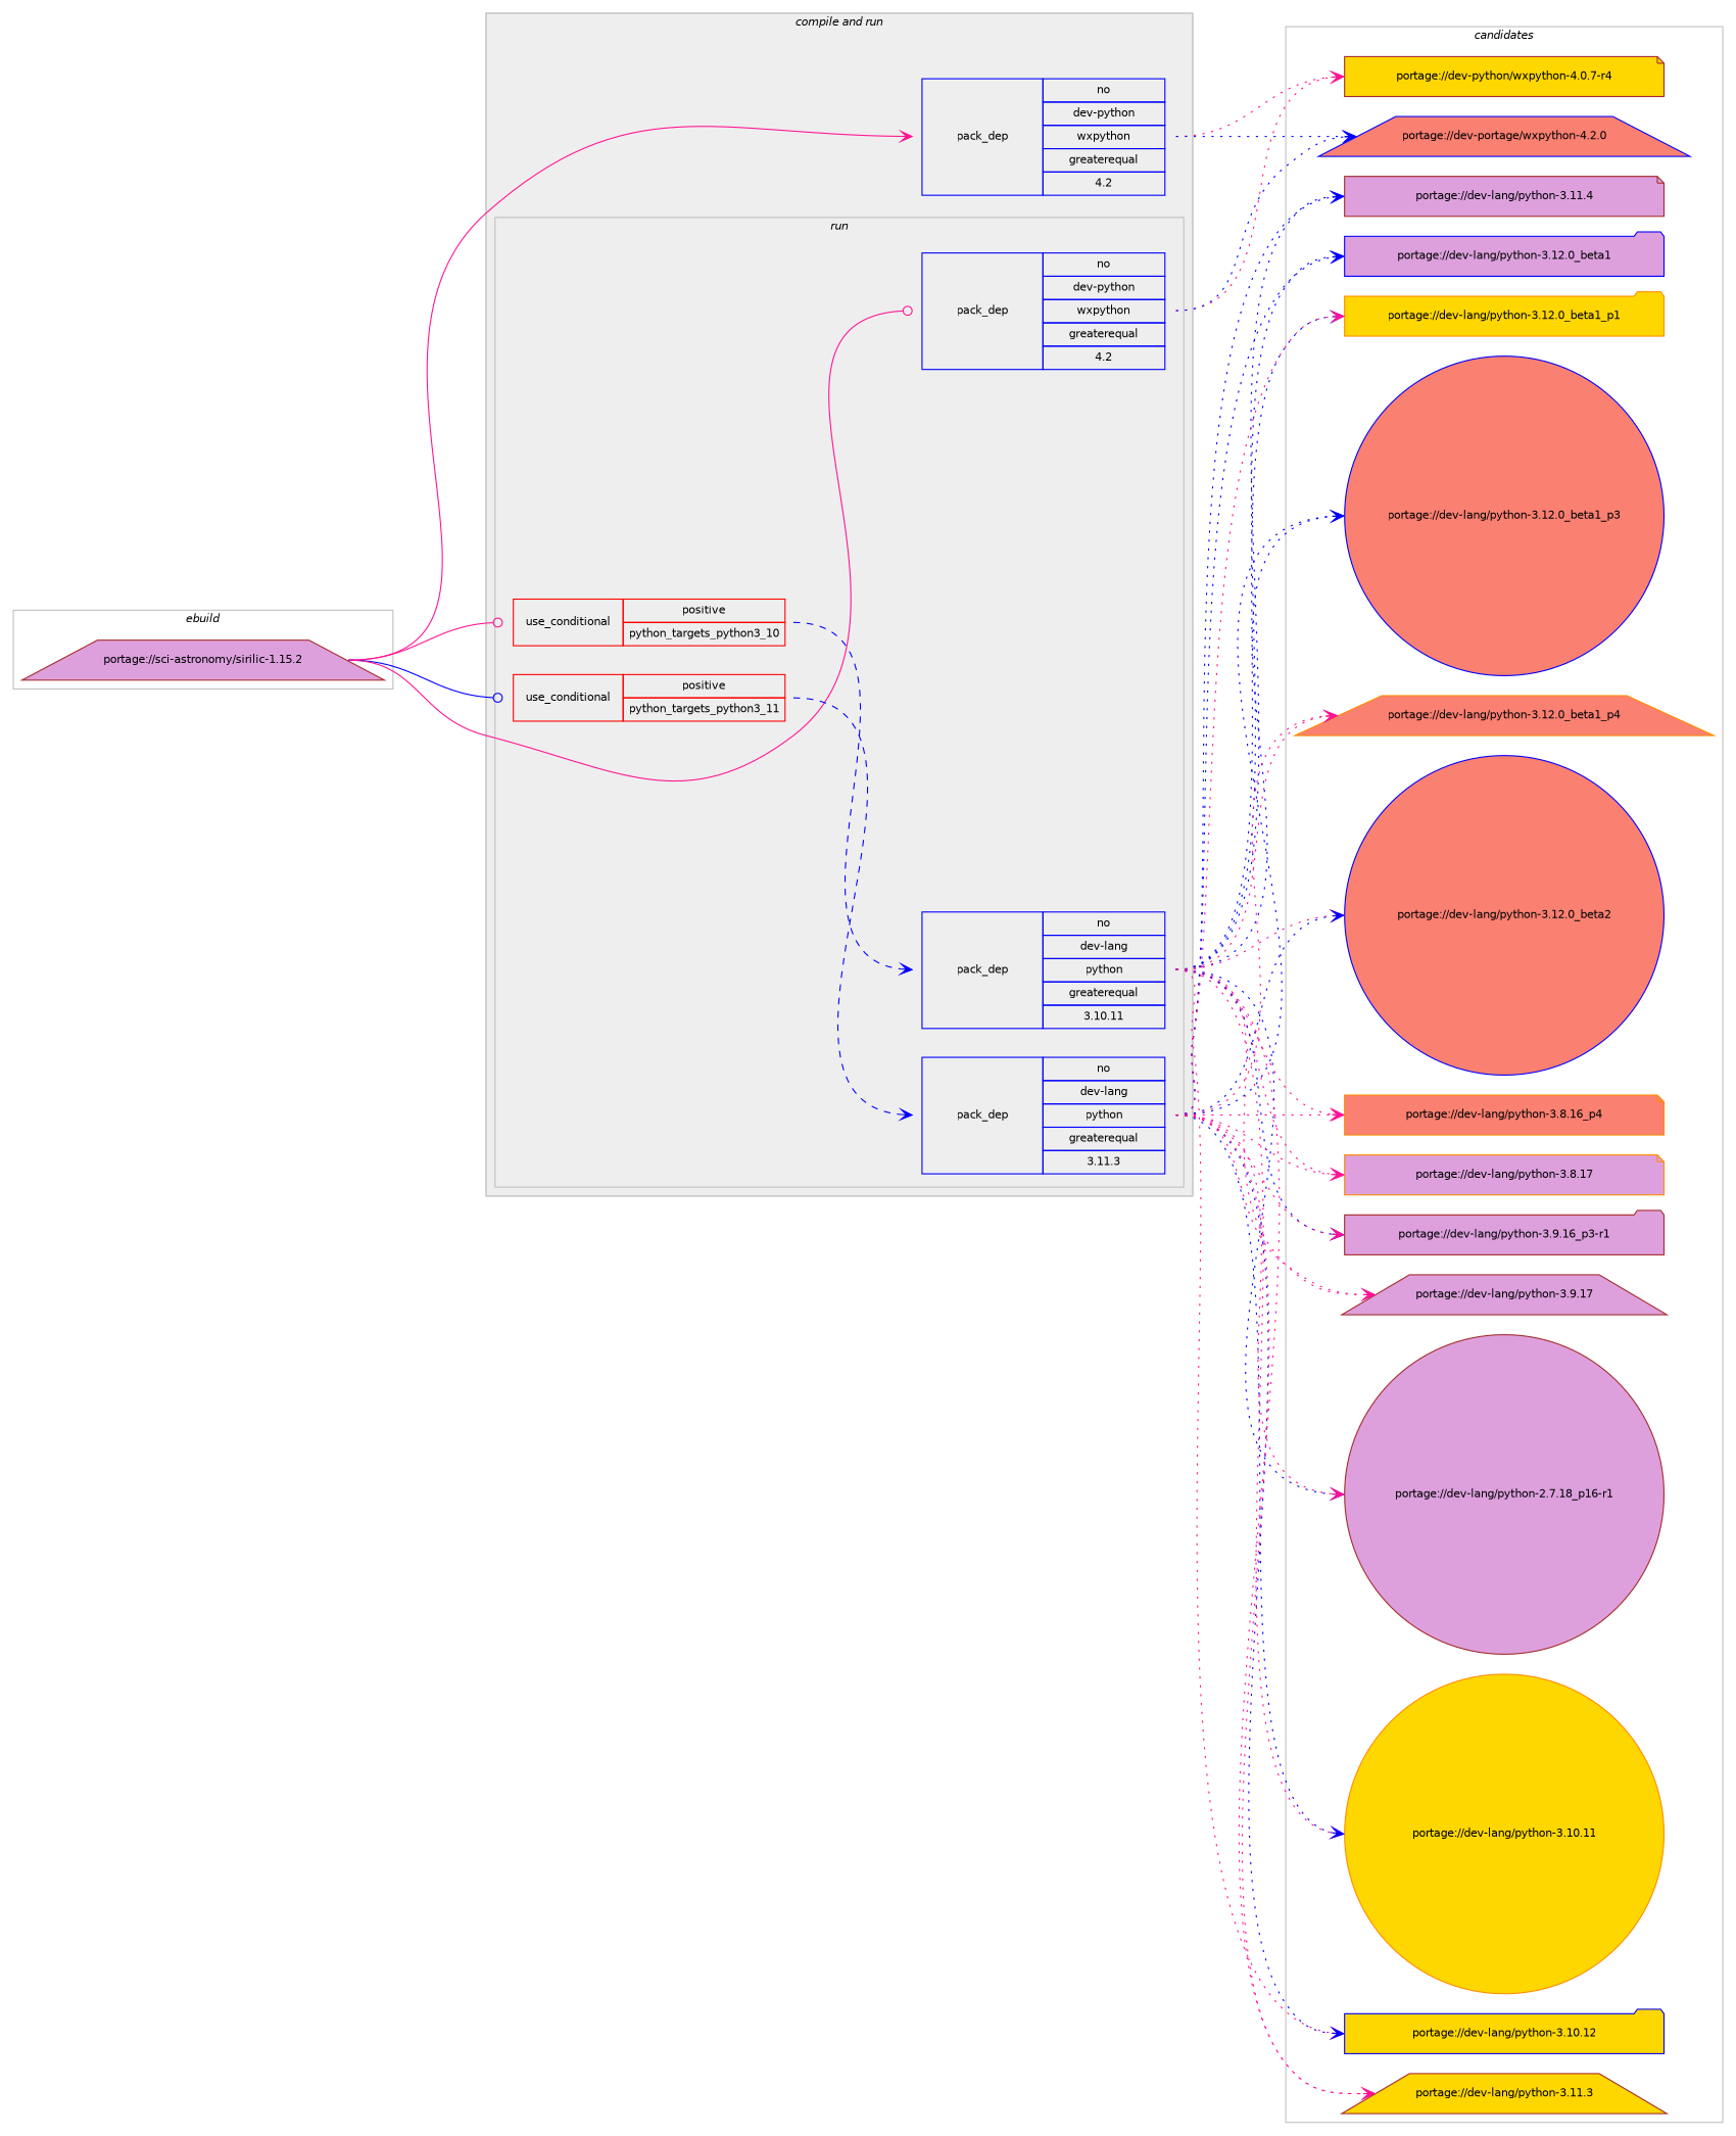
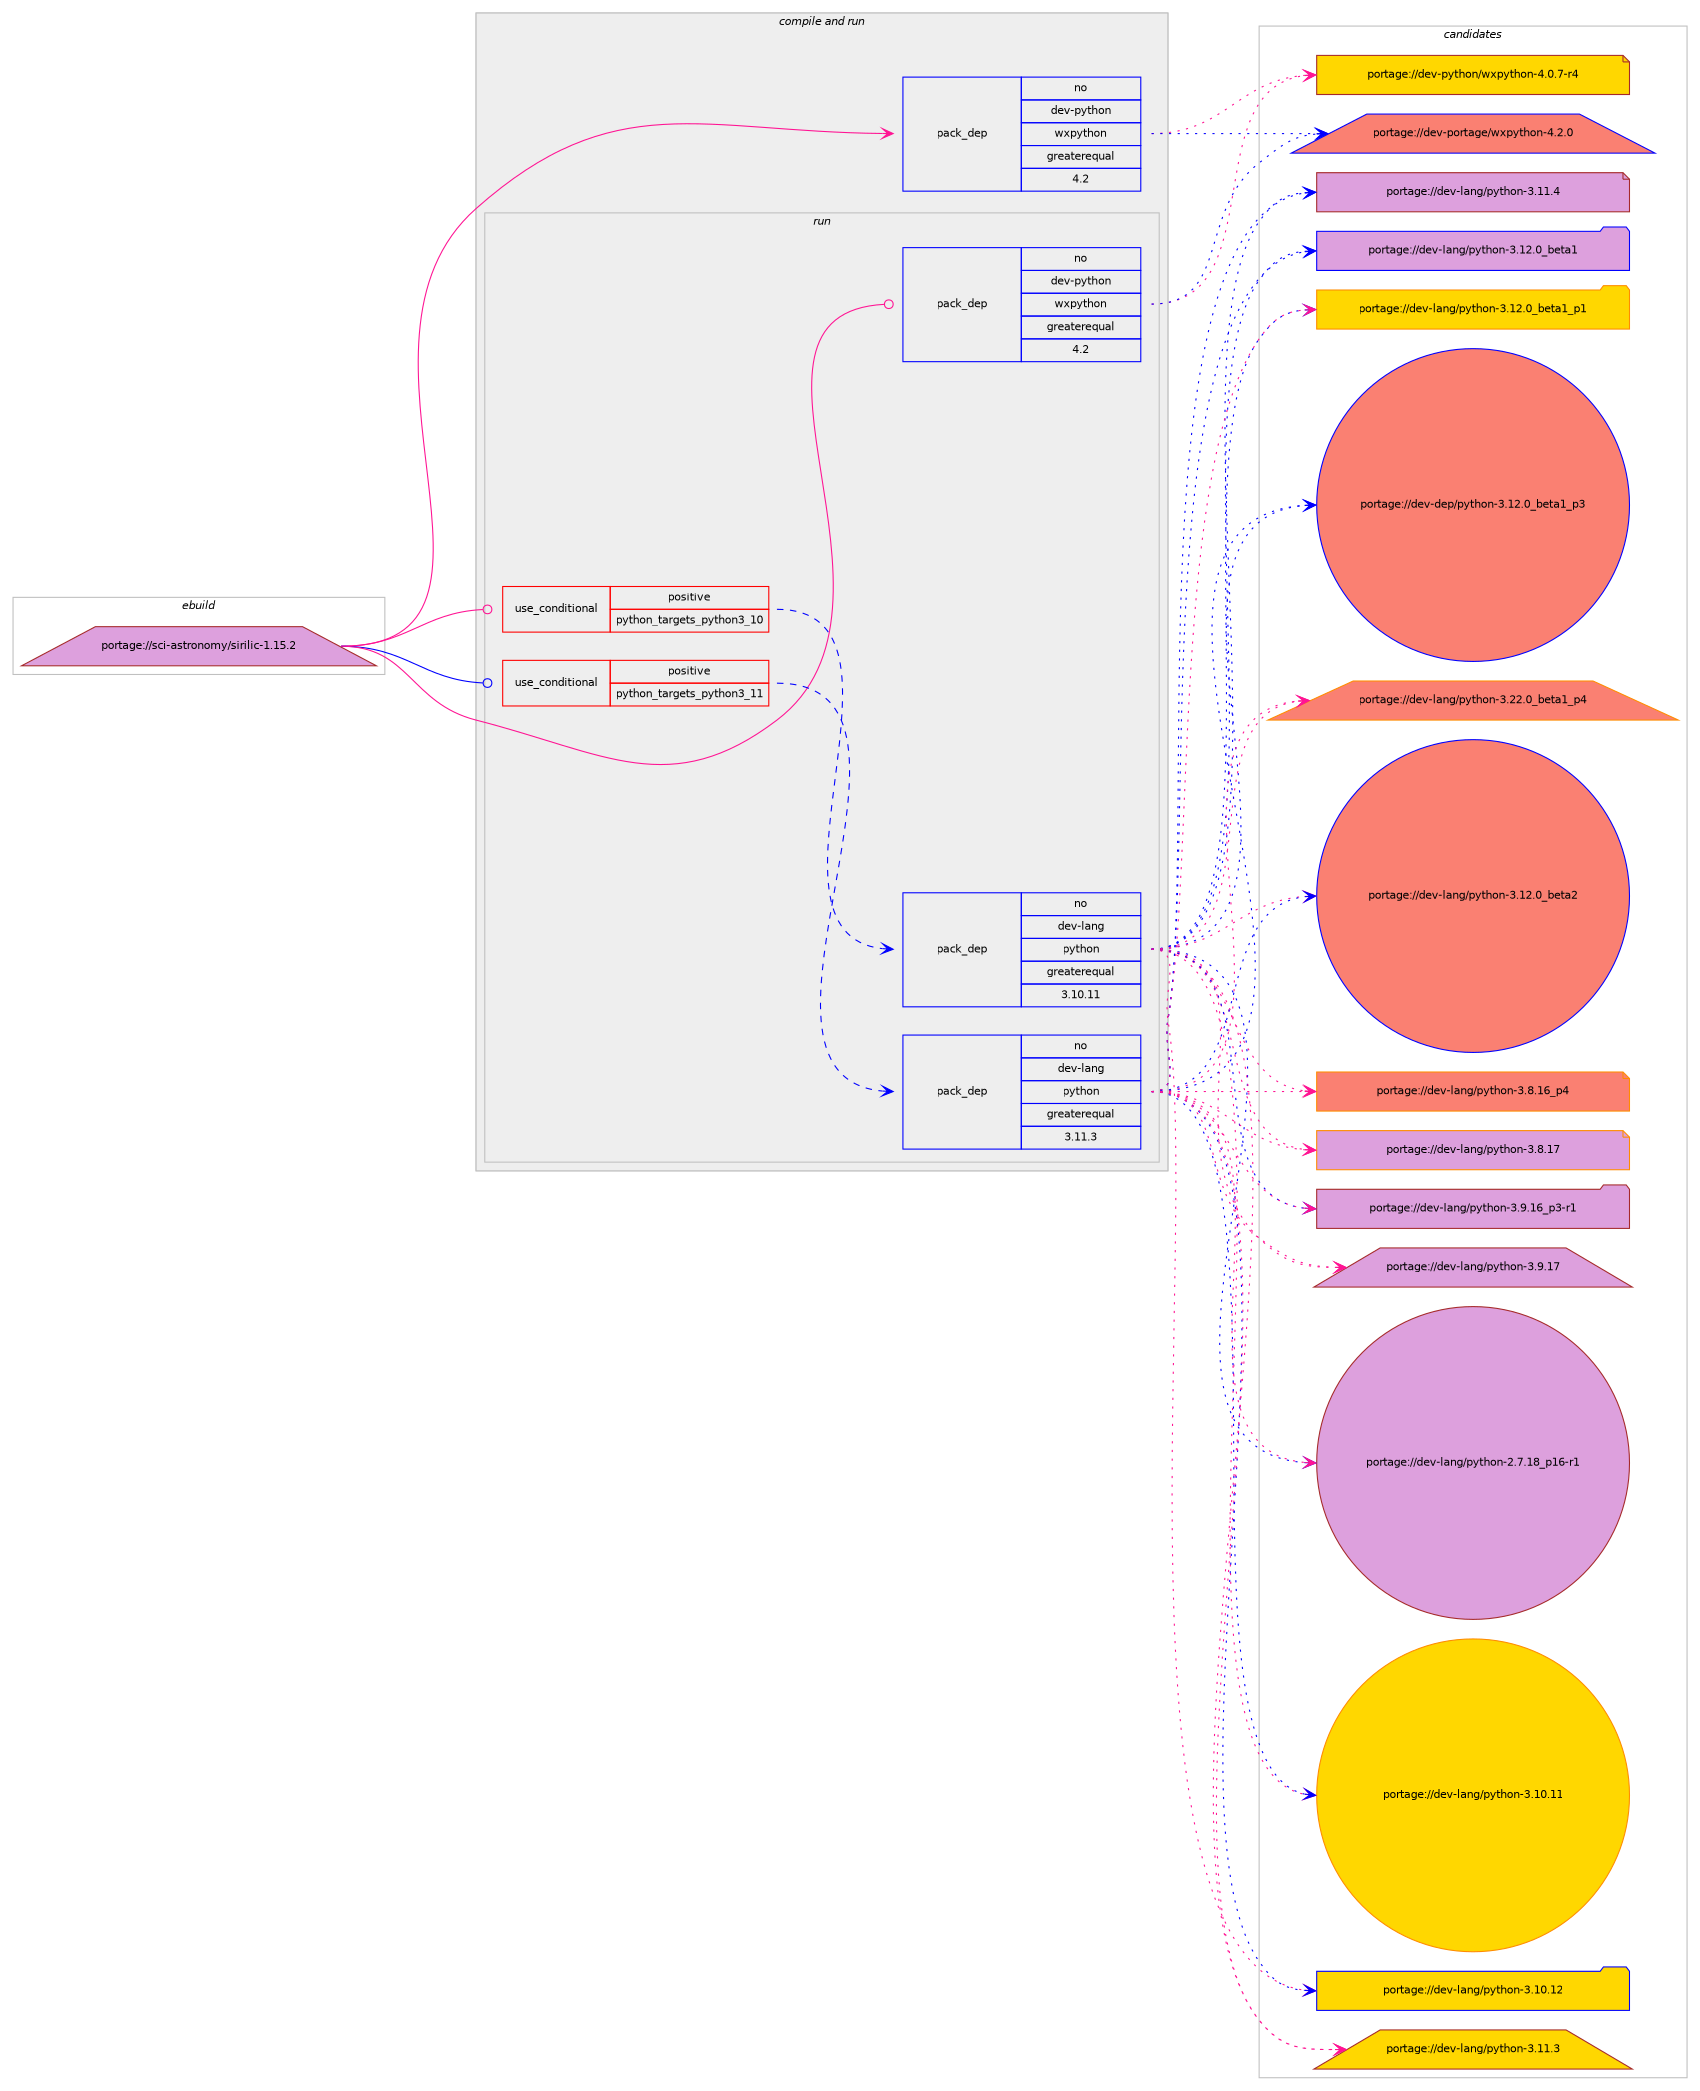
  digraph {
    compound=true
    concentrate=true
    fontname=Helvetica
    fontsize=10
    newrank=true
    rankdir=LR
    ranksep=1.5
    node [color=blue fillcolor=plum fontname=Helvetica fontsize=10 shape=none style=filled]
    edge [arrowhead=vee color=deeppink headport=w style=dotted tailport=e weight=100]
    n1 [color=brown label="portage://sci-astronomy/sirilic-1.15.2" shape=trapezium width=4]
    n2 [label=<<TABLE BORDER="0" CELLBORDER="1" CELLSPACING="0" CELLPADDING="4" WIDTH="220"><TR><TD ROWSPAN="6" CELLPADDING="30">pack_dep</TD></TR><TR><TD WIDTH="110">no</TD></TR><TR><TD>dev-python</TD></TR><TR><TD>wxpython</TD></TR><TR><TD>greaterequal</TD></TR><TR><TD>4.2</TD></TR></TABLE>> fillcolor="" style=""]
    n3 [label=<<TABLE BORDER="0" CELLBORDER="1" CELLSPACING="0" CELLPADDING="4" WIDTH="220"><TR><TD ROWSPAN="6" CELLPADDING="30">pack_dep</TD></TR><TR><TD WIDTH="110">no</TD></TR><TR><TD>dev-lang</TD></TR><TR><TD>python</TD></TR><TR><TD>greaterequal</TD></TR><TR><TD>3.10.11</TD></TR></TABLE>> fillcolor="" style=""]
    n4 [color=red label=<<TABLE BORDER="0" CELLBORDER="1" CELLSPACING="0" CELLPADDING="4"><TR><TD ROWSPAN="3" CELLPADDING="10">use_conditional</TD></TR><TR><TD>positive</TD></TR><TR><TD>python_targets_python3_10</TD></TR></TABLE>> fillcolor="" style=""]
    n5 [label=<<TABLE BORDER="0" CELLBORDER="1" CELLSPACING="0" CELLPADDING="4" WIDTH="220"><TR><TD ROWSPAN="6" CELLPADDING="30">pack_dep</TD></TR><TR><TD WIDTH="110">no</TD></TR><TR><TD>dev-lang</TD></TR><TR><TD>python</TD></TR><TR><TD>greaterequal</TD></TR><TR><TD>3.11.3</TD></TR></TABLE>> fillcolor="" style=""]
    n6 [color=red label=<<TABLE BORDER="0" CELLBORDER="1" CELLSPACING="0" CELLPADDING="4"><TR><TD ROWSPAN="3" CELLPADDING="10">use_conditional</TD></TR><TR><TD>positive</TD></TR><TR><TD>python_targets_python3_11</TD></TR></TABLE>> fillcolor="" style=""]
    n7 [label=<<TABLE BORDER="0" CELLBORDER="1" CELLSPACING="0" CELLPADDING="4" WIDTH="220"><TR><TD ROWSPAN="6" CELLPADDING="30">pack_dep</TD></TR><TR><TD WIDTH="110">no</TD></TR><TR><TD>dev-python</TD></TR><TR><TD>wxpython</TD></TR><TR><TD>greaterequal</TD></TR><TR><TD>4.2</TD></TR></TABLE>> fillcolor="" style=""]
    n8 [color=brown fillcolor=gold label="portage://dev-python/wxpython-4.0.7-r4" shape=note width=4]
    n9 [fillcolor=salmon label="portage://dev-portage/wxpython-4.2.0" shape=trapezium width=4]
    n10 [color=brown label="portage://dev-lang/python-2.7.18_p16-r1" shape=circle width=4]
    n11 [color=darkorange fillcolor=gold label="portage://dev-lang/python-3.10.11" shape=circle width=4]
    n12 [fillcolor=gold label="portage://dev-lang/python-3.10.12" shape=folder width=4]
    n13 [color=brown fillcolor=gold label="portage://dev-lang/python-3.11.3" shape=trapezium width=4]
    n14 [color=brown label="portage://dev-lang/python-3.11.4" shape=note width=4]
    n15 [label="portage://dev-lang/python-3.12.0_beta1" shape=folder width=4]
    n16 [color=darkorange fillcolor=gold label="portage://dev-lang/python-3.12.0_beta1_p1" shape=folder width=4]
-   n17 [fillcolor=salmon label="portage://dev-lang/python-3.12.0_beta1_p3" shape=circle width=4]
-   n18 [color=darkorange fillcolor=salmon label="portage://dev-lang/python-3.12.0_beta1_p4" shape=trapezium width=4]
+   n17 [fillcolor=salmon label="portage://dev-dep/python-3.12.0_beta1_p3" shape=circle width=4]
+   n18 [color=darkorange fillcolor=salmon label="portage://dev-lang/python-3.22.0_beta1_p4" shape=trapezium width=4]
    n19 [fillcolor=salmon label="portage://dev-lang/python-3.12.0_beta2" shape=circle width=4]
    n20 [color=darkorange fillcolor=salmon label="portage://dev-lang/python-3.8.16_p4" shape=note width=4]
    n21 [color=darkorange label="portage://dev-lang/python-3.8.17" shape=note width=4]
    n22 [color=brown label="portage://dev-lang/python-3.9.16_p3-r1" shape=folder width=4]
    n23 [color=brown label="portage://dev-lang/python-3.9.17" shape=trapezium width=4]
    subgraph cluster_1 {
      color=gray
      label=<<i>dependencies</i>>
      subgraph cluster_2 {
        color=gray
        fillcolor="#eeeeee"
        label=<<i>compile</i>>
        style=filled
        subgraph sub_3 {
          color=gray
          fillcolor="#eeeeee"
          label=<<i>compile</i>>
          style=filled
          n2
        }
      }
      subgraph cluster_4 {
        color=gray
        fillcolor="#eeeeee"
        label=<<i>compile and run</i>>
        style=filled
      }
      subgraph cluster_5 {
        color=gray
        fillcolor="#eeeeee"
        label=<<i>run</i>>
        style=filled
        subgraph sub_6 {
          color=gray
          fillcolor="#eeeeee"
          label=<<i>run</i>>
          style=filled
          n4
          subgraph sub_7 {
            color=gray
            fillcolor="#eeeeee"
            label=<<i>run</i>>
            style=filled
            n3
          }
        }
        subgraph sub_8 {
          color=gray
          fillcolor="#eeeeee"
          label=<<i>run</i>>
          style=filled
          n6
          subgraph sub_9 {
            color=gray
            fillcolor="#eeeeee"
            label=<<i>run</i>>
            style=filled
            n5
          }
        }
        subgraph sub_10 {
          color=gray
          fillcolor="#eeeeee"
          label=<<i>run</i>>
          style=filled
          n7
        }
      }
    }
    subgraph cluster_11 {
      color=gray
      label=<<i>ebuild</i>>
      n1
    }
    subgraph cluster_12 {
      color=gray
      label=<<i>candidates</i>>
      rank=same
      subgraph sub_13 {
        color=black
        label=<<i>candidates</i>>
        nodesep=1
        rank=same
        n8
        n9
      }
      subgraph sub_14 {
        color=black
        label=<<i>candidates</i>>
        nodesep=1
        rank=same
        n10
        n11
        n12
        n13
        n14
        n15
        n16
        n17
        n18
        n19
        n20
        n21
        n22
        n23
      }
      subgraph sub_15 {
        color=black
        label=<<i>candidates</i>>
        nodesep=1
        rank=same
        n10
        n11
        n12
        n13
        n14
        n15
        n16
        n17
        n18
        n19
        n20
        n21
        n22
        n23
      }
      subgraph sub_16 {
        color=black
        label=<<i>candidates</i>>
        nodesep=1
        rank=same
        n8
        n9
      }
    }
    n1 -> n2 [style=solid weight=20]
    n1 -> n4 [arrowhead=odot style=solid weight=20]
    n1 -> n6 [arrowhead=odot color=blue style=solid weight=20]
    n1 -> n7 [arrowhead=odot style=solid weight=20]
    n2 -> n8
    n2 -> n9 [color=blue]
    n3 -> n10 [color=blue]
    n3 -> n11
    n3 -> n12
    n3 -> n13
    n3 -> n14 [color=blue]
    n3 -> n15 [color=blue]
    n3 -> n16 [color=blue]
    n3 -> n17 [color=blue]
    n3 -> n18
    n3 -> n19
    n3 -> n20
    n3 -> n21
    n3 -> n22 [color=blue]
    n3 -> n23
    n4 -> n3 [color=blue style=dashed weight=20]
    n5 -> n10
    n5 -> n11 [color=blue]
    n5 -> n12 [color=blue]
    n5 -> n13
    n5 -> n14 [color=blue]
    n5 -> n15 [color=blue]
    n5 -> n16
    n5 -> n17 [color=blue]
    n5 -> n18
    n5 -> n19 [color=blue]
    n5 -> n20
    n5 -> n21
    n5 -> n22
    n5 -> n23
    n6 -> n5 [color=blue style=dashed weight=20]
    n7 -> n8
    n7 -> n9 [color=blue]
  }
